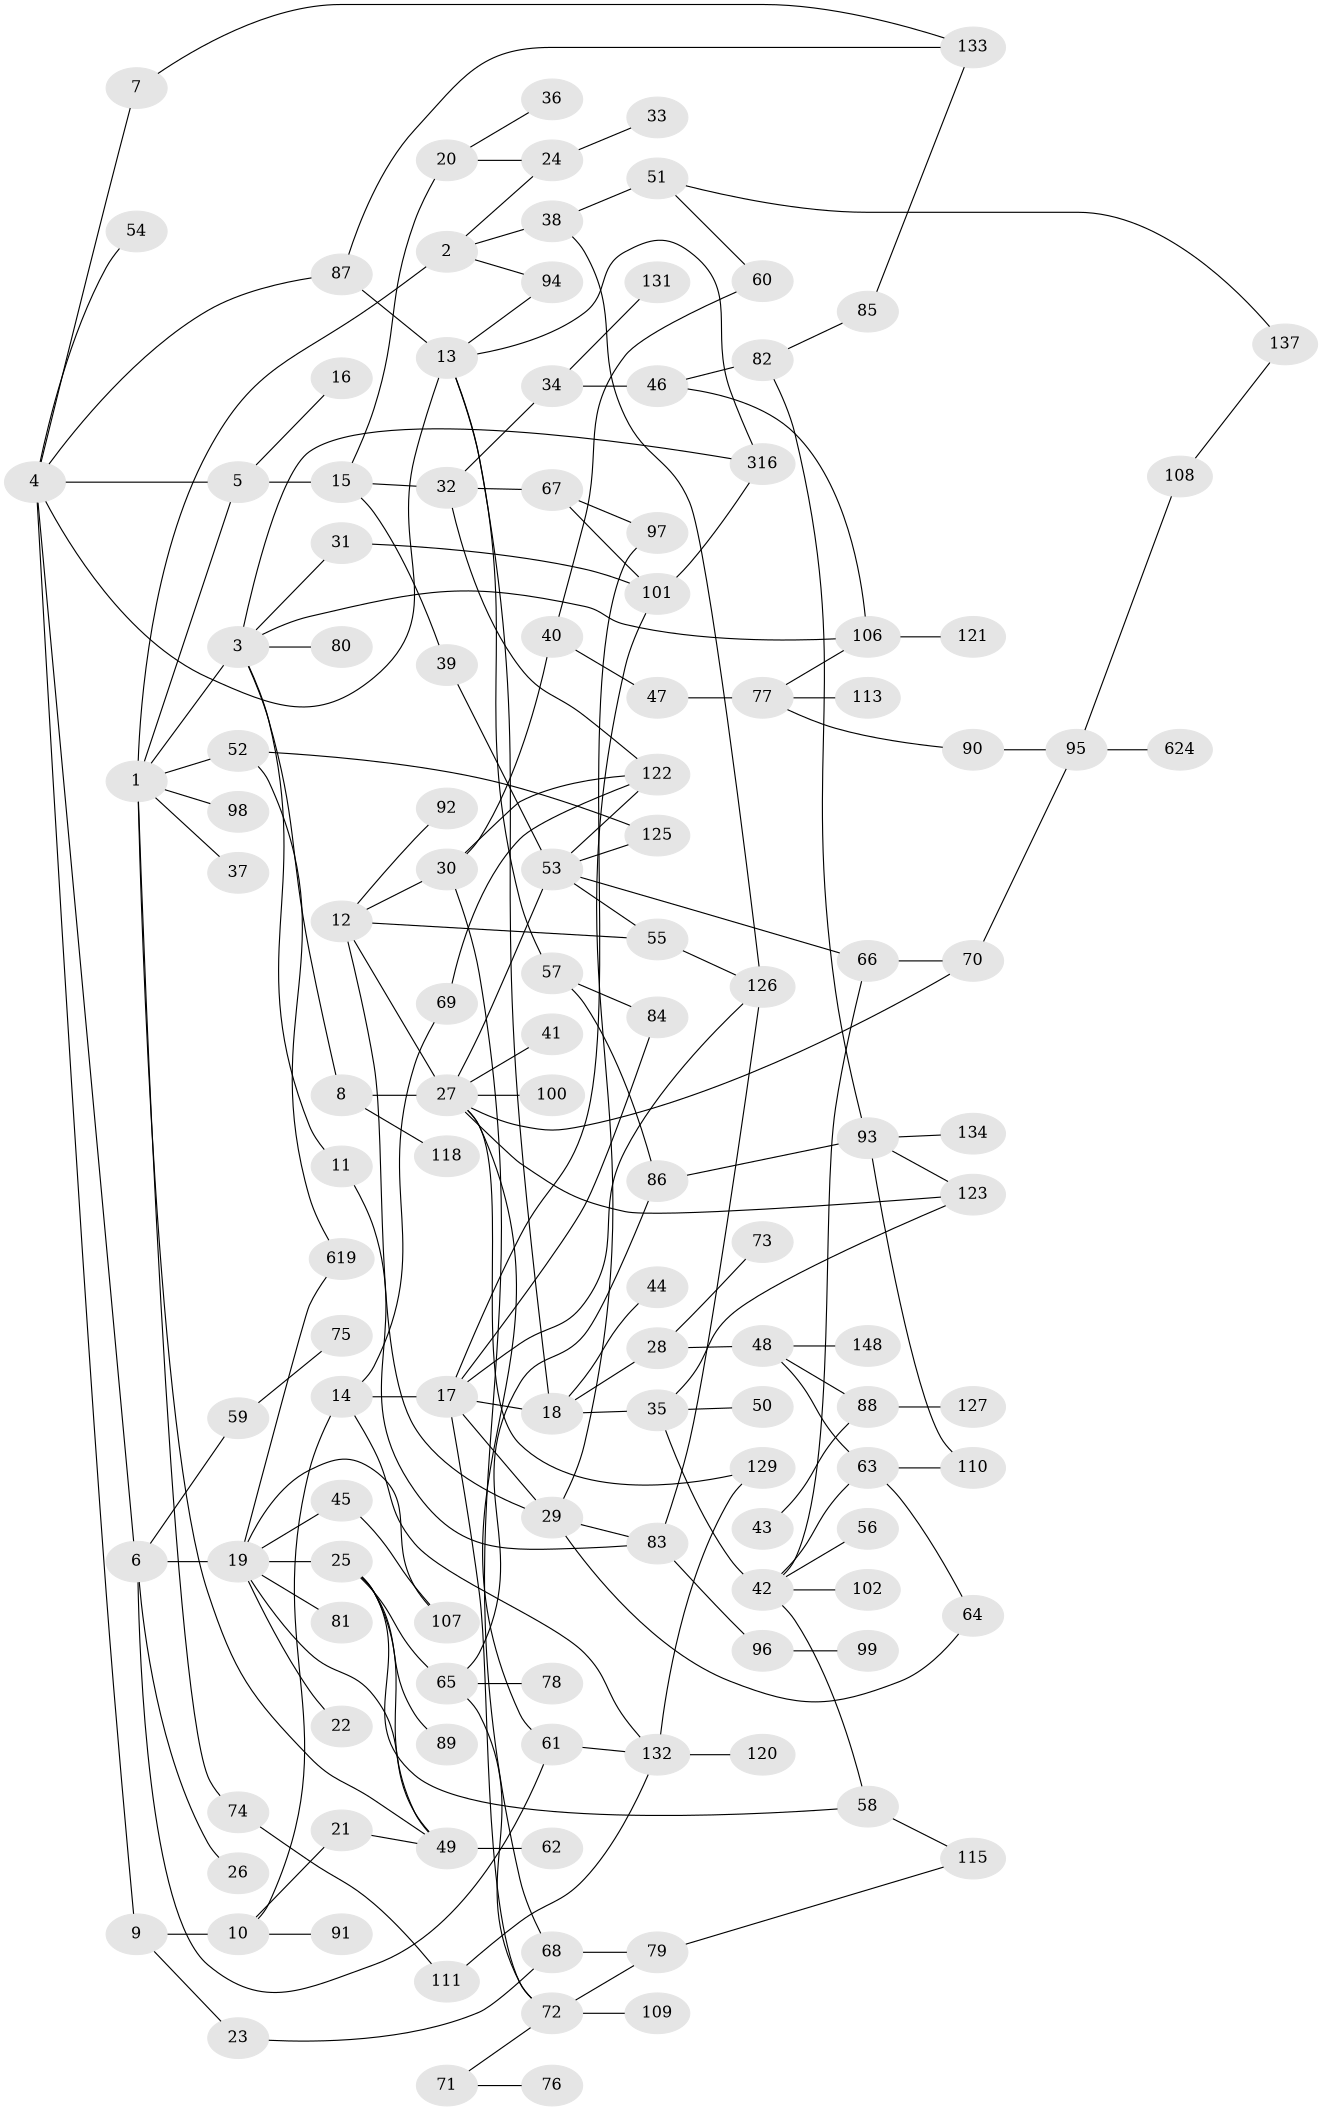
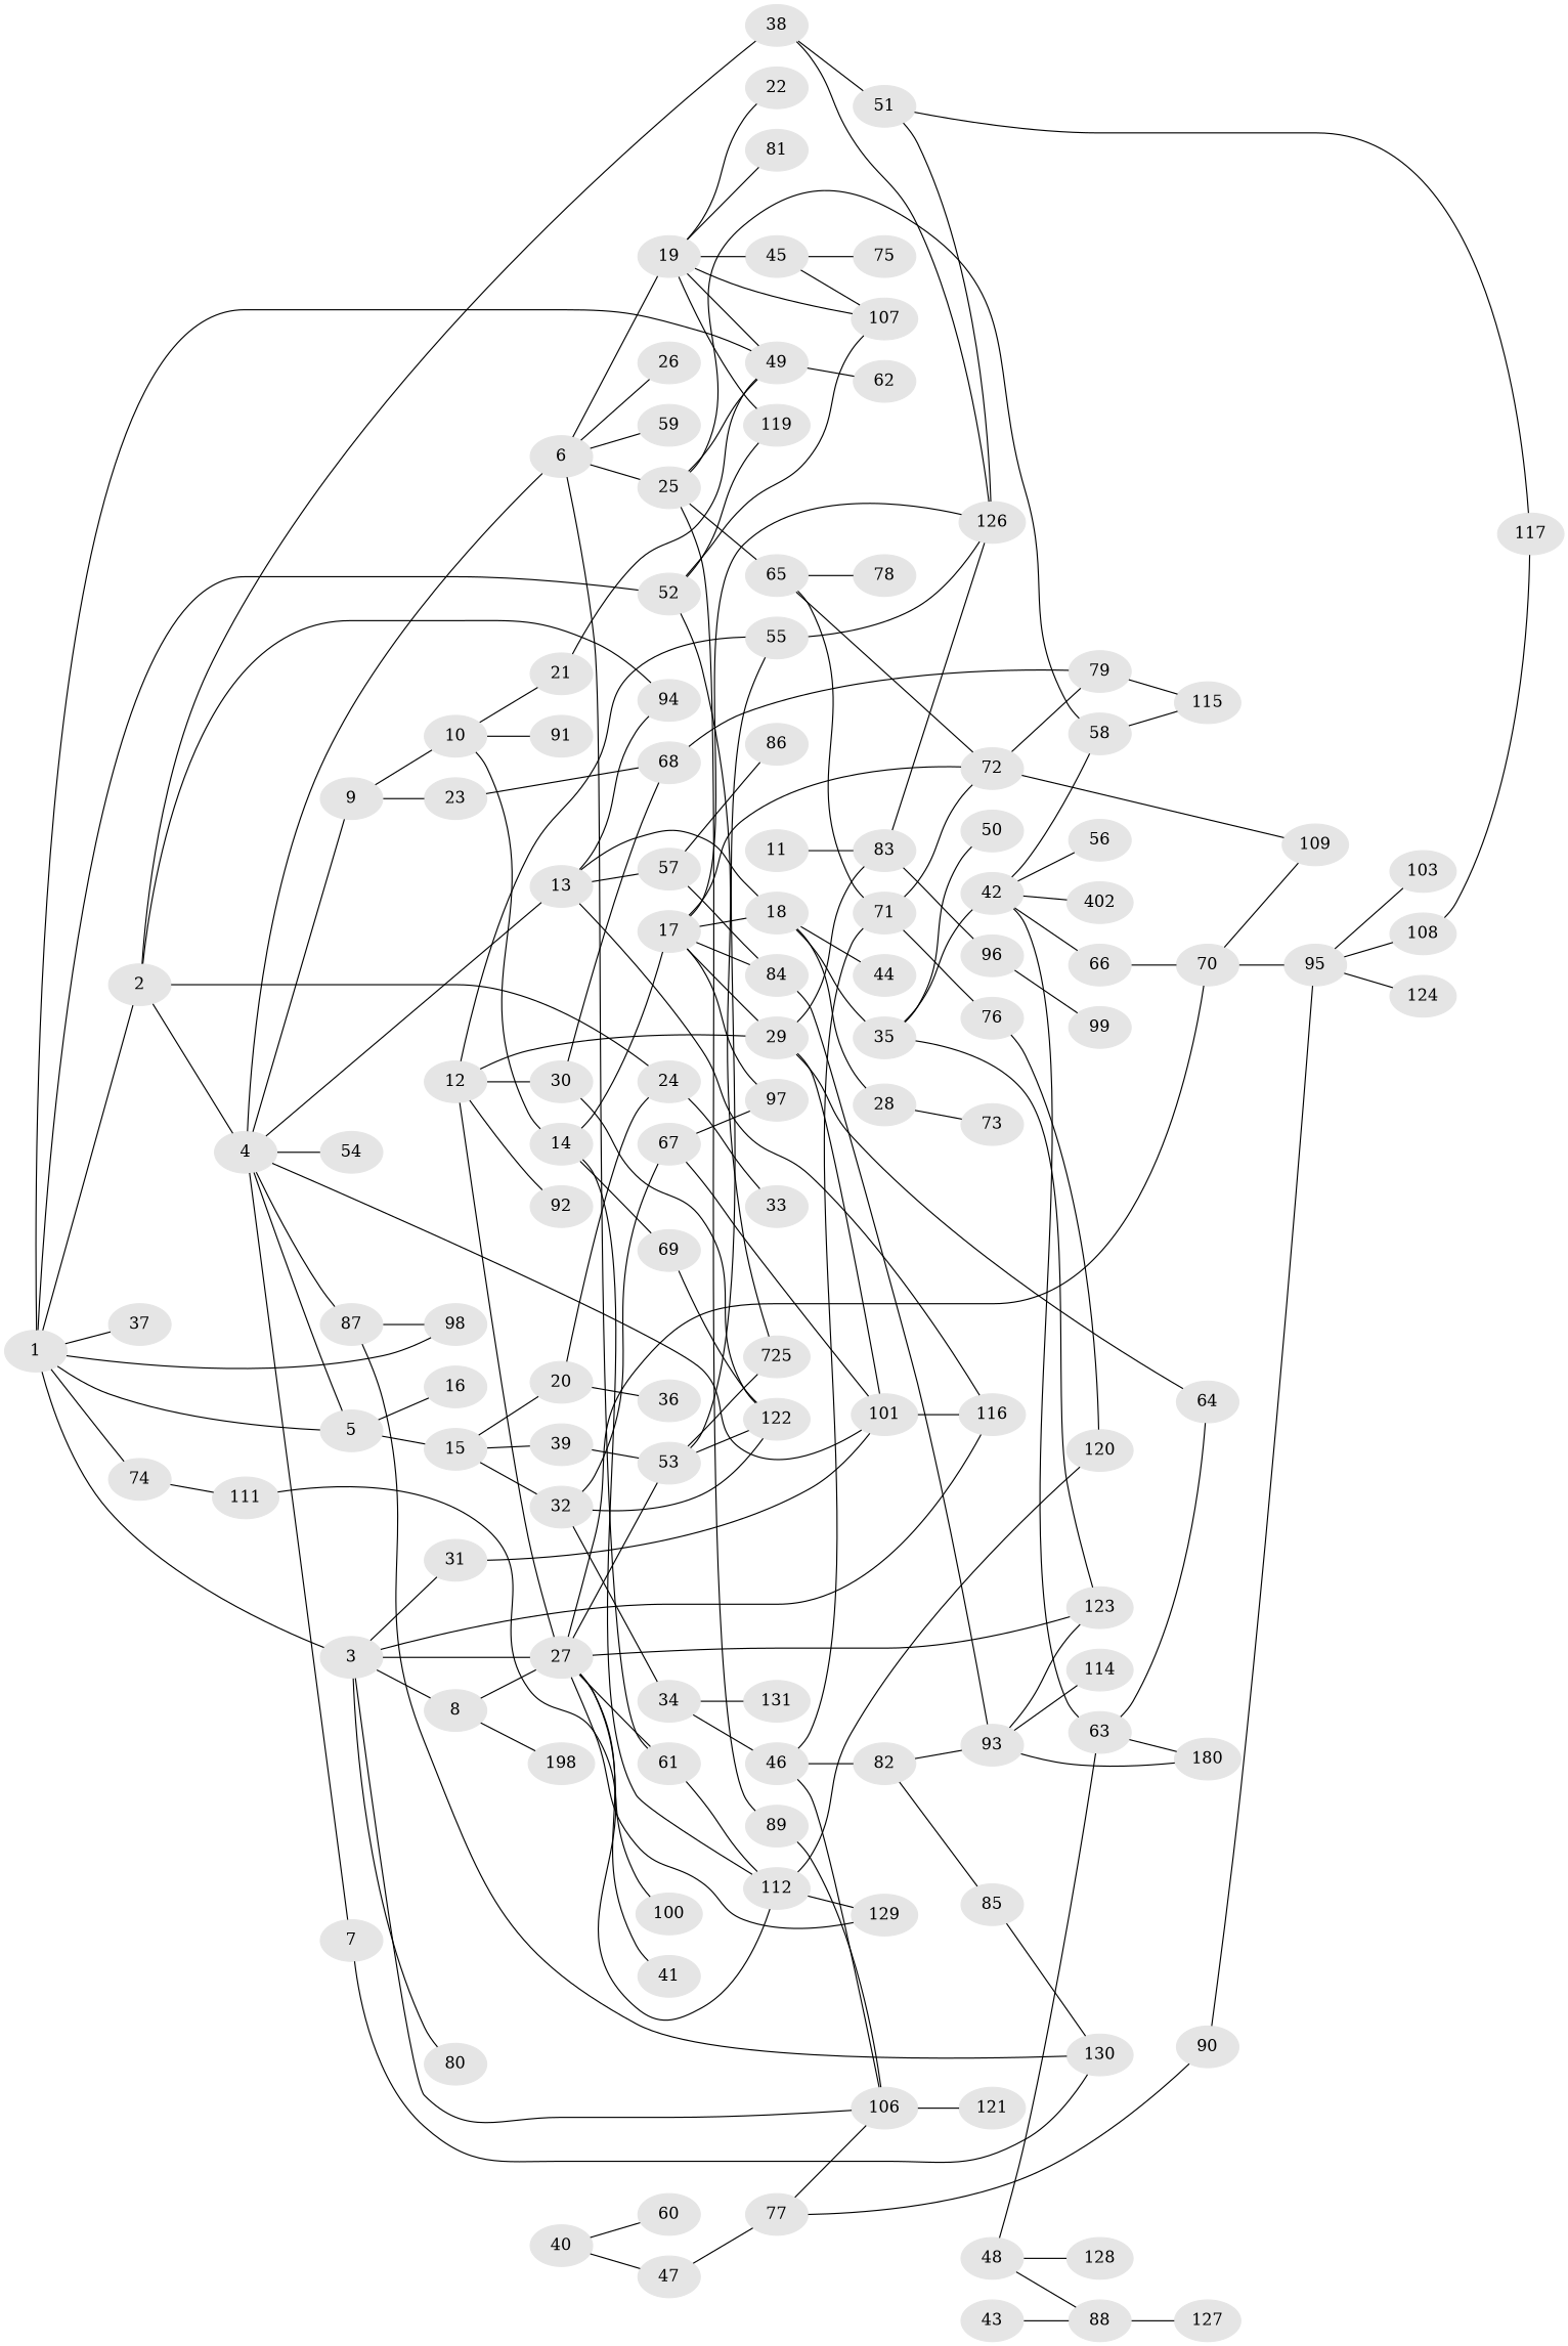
  graph {
    rankdir=LR
    node [color=gray90 style=filled]
    1
    2
    3
    5
    37
    49
    52
    74
    98
    4
    24
    38
    94
    8
    11
    31
    80
    106
-   116 [label=316]
+   116
    15
    16
    62
    107
-   119 [label=619]
-   125
+   119
+   125 [label=725]
    111
    6
    7
    9
    13
    54
    87
    101
    33
    126
    51
-   118
+   118 [label=198]
    27
    83
    121
    19
    25
    26
    59
    61
-   130 [label=133]
+   130
    10
    23
    18
    57
    20
    32
    39
    22
    45
    81
    58
    65
    89
-   112 [label=132]
+   112
    12
    29
    30
    55
    92
    14
    21
    91
    68
    17
    69
    96
    41
    53
    70
    100
    123
    129
    64
    40
    122
    43
    88
    28
    35
    44
    84
    86
    72
    97
    120
    36
    34
    67
    79
    109
    48
    73
    42
    50
    75
    115
    71
    78
    66
    95
    63
-   128 [label=148]
+   128
    47
    60
    46
    131
    82
    56
-   102
-   117 [label=137]
+   102 [label=402]
+   117
    77
-   110
+   110 [label=180]
    127
    76
    85
    93
    90
-   113
+   103
    108
-   124 [label=624]
-   114 [label=134]
+   124
+   114
    99
    1 -- 2
    1 -- 3
    1 -- 5
    1 -- 37
    1 -- 49
    1 -- 52
    1 -- 74
    1 -- 98
+   2 -- 4
    2 -- 24
    2 -- 38
    2 -- 94
    3 -- 8
-   3 -- 11
+   3 -- 27
    3 -- 31
    3 -- 80
    3 -- 106
    3 -- 116
    5 -- 15
    5 -- 16
    49 -- 62
+   52 -- 107
    52 -- 119
    52 -- 125
    74 -- 111
    4 -- 5
    4 -- 6
    4 -- 7
    4 -- 9
    4 -- 13
    4 -- 54
    4 -- 87
+   4 -- 101
    24 -- 33
    38 -- 126
    38 -- 51
    8 -- 118
    8 -- 27
    11 -- 83
    31 -- 101
    106 -- 121
    15 -- 20
    15 -- 32
    15 -- 39
    111 -- 112
    6 -- 19
-   19 -- 25
+   6 -- 25
    6 -- 26
    6 -- 59
    6 -- 61
    7 -- 130
    9 -- 10
    9 -- 23
    13 -- 94
    13 -- 116
    13 -- 18
    13 -- 57
-   87 -- 13
+   87 -- 98
    87 -- 130
    101 -- 116
-   51 -- 60
+   51 -- 126
    51 -- 117
    27 -- 61
    27 -- 41
    27 -- 53
    27 -- 70
    27 -- 100
    27 -- 123
    27 -- 129
    83 -- 126
    83 -- 96
    19 -- 49
    19 -- 107
    19 -- 119
    19 -- 22
    19 -- 45
    19 -- 81
    25 -- 49
    25 -- 58
    25 -- 65
    25 -- 89
    61 -- 112
    10 -- 14
    10 -- 21
    10 -- 91
    23 -- 68
    18 -- 28
    18 -- 35
    18 -- 44
    57 -- 84
    57 -- 86
    20 -- 24
    20 -- 36
    32 -- 122
    32 -- 34
    32 -- 67
    39 -- 53
    45 -- 107
-   59 -- 75
+   45 -- 75
    58 -- 115
    65 -- 72
-   65 -- 86
+   65 -- 71
    65 -- 78
+   89 -- 106
    112 -- 129
    112 -- 120
    12 -- 27
    12 -- 29
    12 -- 30
    12 -- 55
    12 -- 92
    29 -- 101
    29 -- 83
    29 -- 64
    30 -- 68
-   30 -- 40
    30 -- 122
    55 -- 126
    14 -- 112
    14 -- 17
    14 -- 69
    21 -- 49
    68 -- 79
    17 -- 126
    17 -- 18
    17 -- 29
    17 -- 84
    17 -- 72
    17 -- 97
    69 -- 122
    96 -- 99
    53 -- 125
    53 -- 55
    53 -- 122
-   53 -- 66
+   70 -- 109
    70 -- 95
    40 -- 47
    40 -- 60
    43 -- 88
    88 -- 127
-   28 -- 48
    28 -- 73
    35 -- 123
    35 -- 42
    35 -- 50
-   86 -- 93
+   84 -- 93
    72 -- 79
    72 -- 109
    34 -- 46
    34 -- 131
    67 -- 101
    67 -- 97
    79 -- 115
    48 -- 88
    48 -- 63
    48 -- 128
    42 -- 58
    42 -- 66
    42 -- 63
    42 -- 56
    42 -- 102
    71 -- 72
    71 -- 76
    66 -- 70
+   95 -- 103
    95 -- 108
    95 -- 124
    63 -- 64
    63 -- 110
    47 -- 77
    46 -- 106
+   46 -- 71
    46 -- 82
    82 -- 85
    82 -- 93
    77 -- 106
    77 -- 90
-   77 -- 113
+   76 -- 120
    85 -- 130
    93 -- 123
    93 -- 110
    93 -- 114
    90 -- 95
    108 -- 117
  }
